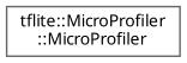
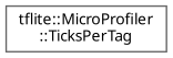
  digraph {
    rankdir=TB
    fontname="Noto Sans"
-   n1 [color=grey40 fillcolor=white fontname="Noto Sans" fontsize=10 height=0.2 label="tflite::MicroProfiler\l::MicroProfiler" shape=box style=filled width=0.4]
+   n1 [color=grey40 fillcolor=white fontname="Noto Sans" fontsize=10 height=0.2 label="tflite::MicroProfiler\l::TicksPerTag" shape=box style=filled width=0.4]
  }
